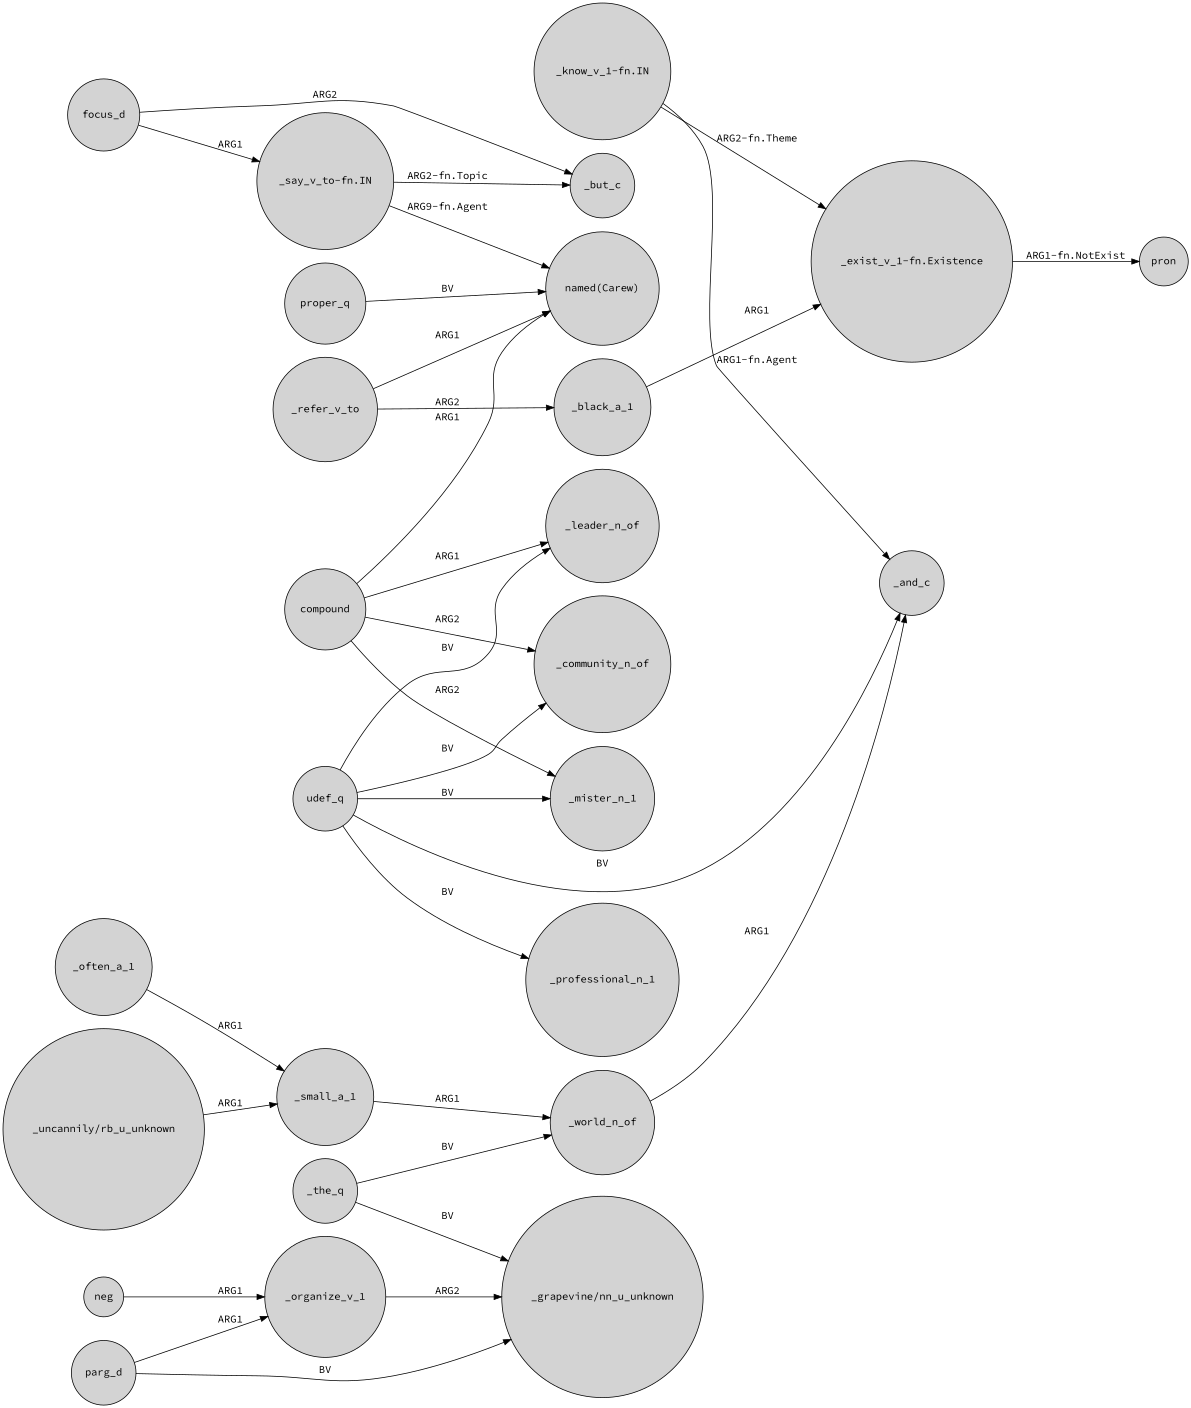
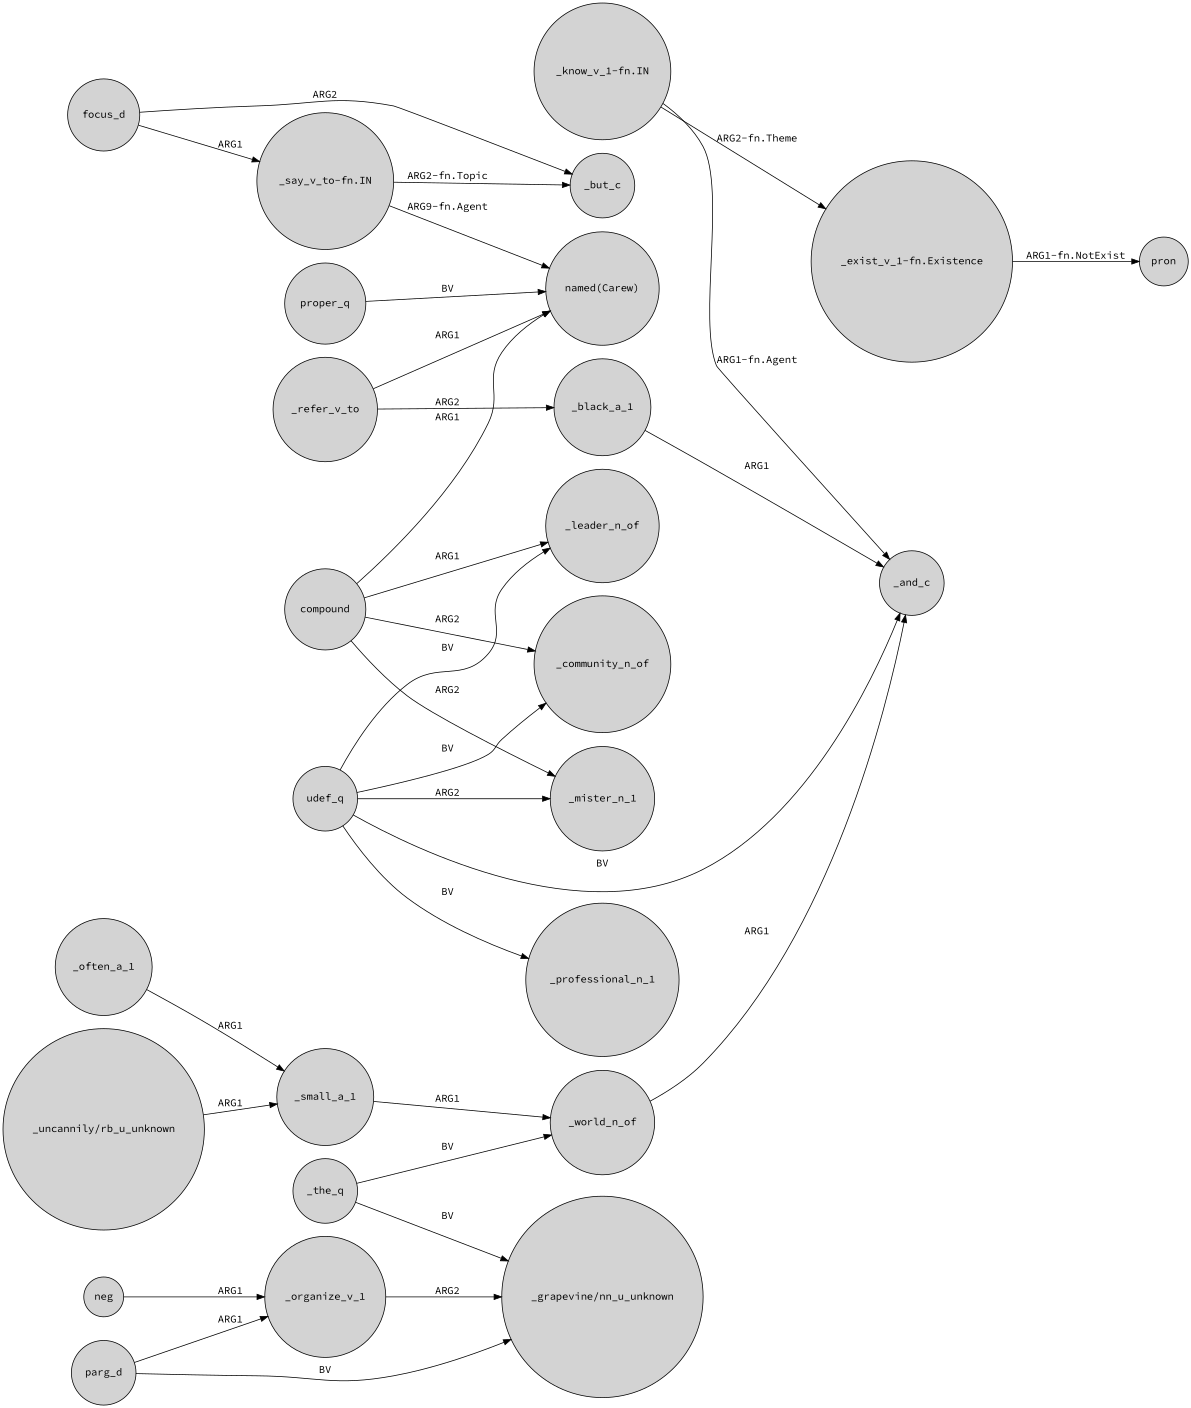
  digraph {
    fontname="Source Code Pro"
    rankdir=LR
    node [fontname="Source Code Pro" shape=circle style=filled]
    edge [fontname="Source Code Pro"]
    proper_q
    "named(Carew)"
    _black_a_1
    _and_c
    udef_q
    _community_n_of
    _mister_n_1
    _leader_n_of
    _professional_n_1
    compound
    _often_a_1
    _small_a_1
    _world_n_of
    "_know_v_1-fn.IN"
    "_exist_v_1-fn.Existence"
    pron
    focus_d
    _but_c
    "_say_v_to-fn.IN"
    neg
    _organize_v_1
    "_grapevine/nn_u_unknown"
    _the_q
    _refer_v_to
    "_uncannily/rb_u_unknown"
    parg_d
    proper_q -> "named(Carew)" [label=BV]
-   _black_a_1 -> "_exist_v_1-fn.Existence" [label=ARG1]
+   _black_a_1 -> _and_c [label=ARG1]
    udef_q -> _and_c [label=BV]
    udef_q -> _community_n_of [label=BV]
-   udef_q -> _mister_n_1 [label=BV]
+   udef_q -> _mister_n_1 [label=ARG2]
    udef_q -> _leader_n_of [label=BV]
    udef_q -> _professional_n_1 [label=BV]
    compound -> "named(Carew)" [label=ARG1]
    compound -> _community_n_of [label=ARG2]
    compound -> _mister_n_1 [label=ARG2]
    compound -> _leader_n_of [label=ARG1]
    _often_a_1 -> _small_a_1 [label=ARG1]
    _small_a_1 -> _world_n_of [label=ARG1]
    _world_n_of -> _and_c [label=ARG1]
    "_know_v_1-fn.IN" -> _and_c [label="ARG1-fn.Agent"]
    "_know_v_1-fn.IN" -> "_exist_v_1-fn.Existence" [label="ARG2-fn.Theme"]
    "_exist_v_1-fn.Existence" -> pron [label="ARG1-fn.NotExist"]
    focus_d -> _but_c [label=ARG2]
    focus_d -> "_say_v_to-fn.IN" [label=ARG1]
    "_say_v_to-fn.IN" -> "named(Carew)" [label="ARG9-fn.Agent"]
    "_say_v_to-fn.IN" -> _but_c [label="ARG2-fn.Topic"]
    neg -> _organize_v_1 [label=ARG1]
    _organize_v_1 -> "_grapevine/nn_u_unknown" [label=ARG2]
    _the_q -> _world_n_of [label=BV]
    _the_q -> "_grapevine/nn_u_unknown" [label=BV]
    _refer_v_to -> "named(Carew)" [label=ARG1]
    _refer_v_to -> _black_a_1 [label=ARG2]
    "_uncannily/rb_u_unknown" -> _small_a_1 [label=ARG1]
    parg_d -> _organize_v_1 [label=ARG1]
    parg_d -> "_grapevine/nn_u_unknown" [label=BV]
  }
